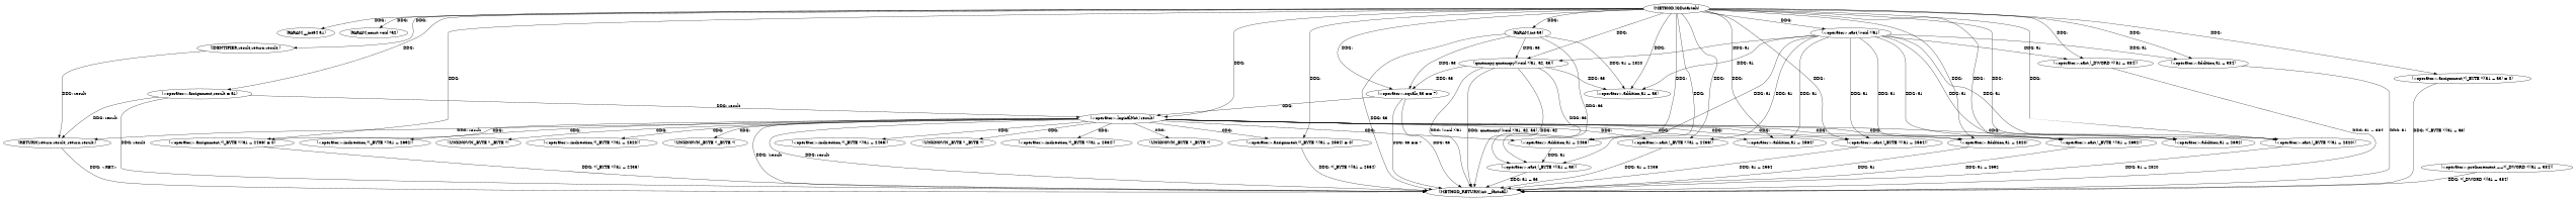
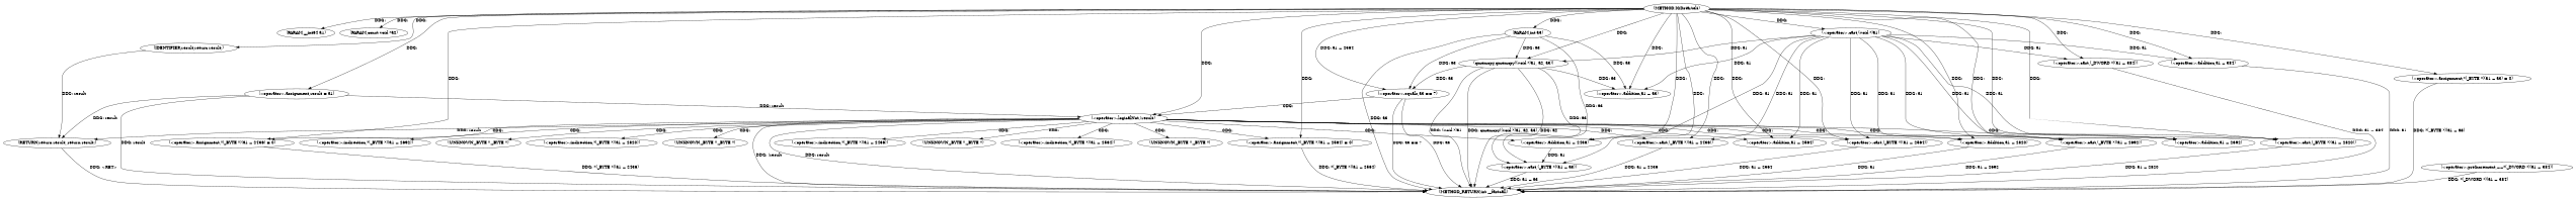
  digraph {
    n1 [label="(METHOD,IGDstartelt)"]
    n2 [label="(PARAM,__int64 a1)"]
    n3 [label="(PARAM,const void *a2)"]
    n4 [label="(PARAM,int a3)"]
    n5 [label="(<operator>.assignment,result = a1)"]
    n6 [label="(qmemcpy,qmemcpy((void *)a1, a2, a3))"]
    n7 [label="(<operator>.cast,(void *)a1)"]
    n8 [label="(<operator>.assignment,*(_BYTE *)(a1 + a3) = 0)"]
    n9 [label="(<operator>.cast,(_BYTE *)(a1 + a3))"]
    n10 [label="(<operator>.addition,a1 + a3)"]
    n11 [label="(<operator>.cast,(_DWORD *)(a1 + 384))"]
    n12 [label="(<operator>.addition,a1 + 384)"]
    n13 [label="(<operator>.equals,a3 == 7)"]
    n14 [label="(<operator>.logicalNot,!result)"]
    n15 [label="(<operator>.assignment,*(_BYTE *)(a1 + 2436) = 0)"]
    n16 [label="(<operator>.cast,(_BYTE *)(a1 + 2436))"]
    n17 [label="(<operator>.addition,a1 + 2436)"]
    n18 [label="(<operator>.assignment,*(_BYTE *)(a1 + 2564) = 0)"]
    n19 [label="(<operator>.cast,(_BYTE *)(a1 + 2564))"]
    n20 [label="(<operator>.addition,a1 + 2564)"]
    n21 [label="(<operator>.cast,(_BYTE *)(a1 + 2692))"]
    n22 [label="(<operator>.addition,a1 + 2692)"]
    n23 [label="(<operator>.cast,(_BYTE *)(a1 + 2820))"]
    n24 [label="(<operator>.addition,a1 + 2820)"]
    n25 [label="(IDENTIFIER,result,return result;)"]
    n26 [label="(METHOD_RETURN,int __fastcall)"]
    n27 [label="(RETURN,return result;,return result;)"]
    n28 [label="(<operator>.indirection,*(_BYTE *)(a1 + 2436))"]
    n29 [label="(UNKNOWN,_BYTE *,_BYTE *)"]
    n30 [label="(<operator>.indirection,*(_BYTE *)(a1 + 2564))"]
    n31 [label="(UNKNOWN,_BYTE *,_BYTE *)"]
    n32 [label="(<operator>.indirection,*(_BYTE *)(a1 + 2692))"]
    n33 [label="(UNKNOWN,_BYTE *,_BYTE *)"]
    n34 [label="(<operator>.indirection,*(_BYTE *)(a1 + 2820))"]
    n35 [label="(UNKNOWN,_BYTE *,_BYTE *)"]
    n36 [label="(<operator>.preIncrement,++*(_DWORD *)(a1 + 384))"]
    n1 -> n2 [label="DDG: "]
    n1 -> n3 [label="DDG: "]
    n1 -> n4 [label="DDG: "]
    n1 -> n5 [label="DDG: "]
    n1 -> n6 [label="DDG: "]
    n1 -> n7 [label="DDG: "]
    n1 -> n8 [label="DDG: "]
    n1 -> n9 [label="DDG: "]
    n1 -> n10 [label="DDG: "]
    n1 -> n11 [label="DDG: "]
    n1 -> n12 [label="DDG: "]
-   n1 -> n13 [label="DDG: "]
+   n1 -> n13 [label="DDG: a1 + 2564"]
    n1 -> n14 [label="DDG: "]
    n1 -> n15 [label="DDG: "]
    n1 -> n16 [label="DDG: "]
    n1 -> n17 [label="DDG: "]
    n1 -> n18 [label="DDG: "]
    n1 -> n19 [label="DDG: "]
    n1 -> n20 [label="DDG: "]
    n1 -> n21 [label="DDG: "]
    n1 -> n22 [label="DDG: "]
    n1 -> n23 [label="DDG: "]
    n1 -> n24 [label="DDG: "]
    n1 -> n25 [label="DDG: "]
    n4 -> n6 [label="DDG: a3"]
    n4 -> n9 [label="DDG: a3"]
-   n4 -> n10 [label="DDG: a1 + 2820"]
+   n4 -> n10 [label="DDG: a3"]
    n4 -> n13 [label="DDG: a3"]
    n4 -> n26 [label="DDG: a3"]
    n5 -> n14 [label="DDG: result"]
    n5 -> n26 [label="DDG: result"]
    n5 -> n27 [label="DDG: result"]
    n6 -> n9 [label="DDG: a3"]
    n6 -> n10 [label="DDG: a3"]
    n6 -> n13 [label="DDG: a3"]
    n6 -> n26 [label="DDG: qmemcpy((void *)a1, a2, a3)"]
    n6 -> n26 [label="DDG: a2"]
    n6 -> n26 [label="DDG: (void *)a1"]
    n7 -> n6 [label="DDG: a1"]
    n7 -> n10 [label="DDG: a1"]
    n7 -> n11 [label="DDG: a1"]
    n7 -> n12 [label="DDG: a1"]
    n7 -> n16 [label="DDG: a1"]
    n7 -> n17 [label="DDG: a1"]
    n7 -> n19 [label="DDG: a1"]
    n7 -> n20 [label="DDG: a1"]
    n7 -> n21 [label="DDG: a1"]
    n7 -> n22 [label="DDG: a1"]
    n7 -> n23 [label="DDG: a1"]
    n7 -> n24 [label="DDG: a1"]
    n8 -> n26 [label="DDG: *(_BYTE *)(a1 + a3)"]
    n9 -> n26 [label="DDG: a1 + a3"]
    n11 -> n26 [label="DDG: a1 + 384"]
    n12 -> n26 [label="DDG: a1"]
    n13 -> n14 [label="CDG: "]
    n13 -> n26 [label="DDG: a3"]
    n13 -> n26 [label="DDG: a3 == 7"]
    n14 -> n15 [label="CDG: "]
    n14 -> n16 [label="DDG: "]
    n14 -> n17 [label="CDG: "]
    n14 -> n18 [label="CDG: "]
    n14 -> n19 [label="CDG: "]
    n14 -> n20 [label="CDG: "]
    n14 -> n21 [label="CDG: "]
    n14 -> n22 [label="CDG: "]
    n14 -> n23 [label="CDG: "]
    n14 -> n24 [label="CDG: "]
    n14 -> n26 [label="DDG: !result"]
    n14 -> n26 [label="DDG: result"]
    n14 -> n27 [label="DDG: result"]
    n14 -> n28 [label="CDG: "]
    n14 -> n29 [label="CDG: "]
    n14 -> n30 [label="CDG: "]
    n14 -> n31 [label="CDG: "]
    n14 -> n32 [label="CDG: "]
    n14 -> n33 [label="CDG: "]
    n14 -> n34 [label="CDG: "]
    n14 -> n35 [label="CDG: "]
    n15 -> n26 [label="DDG: *(_BYTE *)(a1 + 2436)"]
    n16 -> n26 [label="DDG: a1 + 2436"]
    n17 -> n9 [label="DDG: a1"]
    n18 -> n26 [label="DDG: *(_BYTE *)(a1 + 2564)"]
    n19 -> n26 [label="DDG: a1 + 2564"]
    n21 -> n26 [label="DDG: a1 + 2692"]
    n23 -> n26 [label="DDG: a1 + 2820"]
    n24 -> n26 [label="DDG: a1"]
    n25 -> n27 [label="DDG: result"]
    n27 -> n26 [label="DDG: <RET>"]
    n36 -> n26 [label="DDG: *(_DWORD *)(a1 + 384)"]
  }
